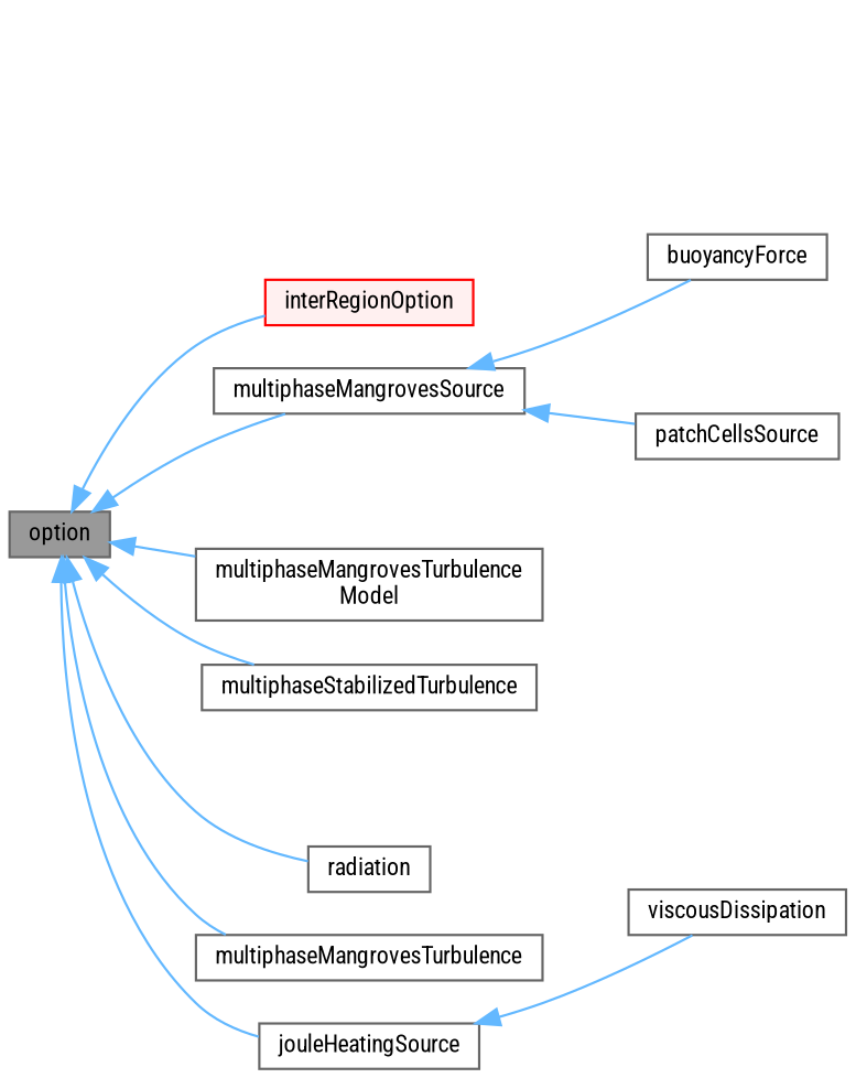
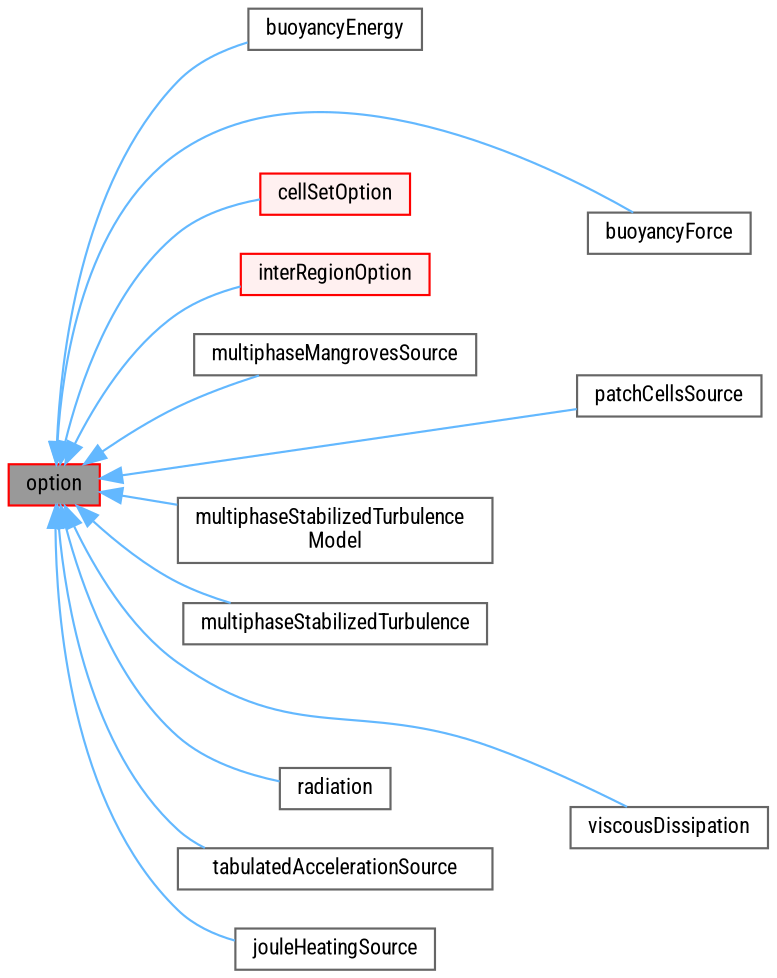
  digraph {
    fontname="Roboto Condensed"
    rankdir=LR
    node [color=gray40 fillcolor=white fontname="Roboto Condensed" fontsize=10 shape=box style=filled]
    edge [color=steelblue1 dir=back fontname="Roboto Condensed" fontsize=10 labelfontname=Helvetica labelfontsize=10 style=solid]
-   n1 [fillcolor=grey60 fontcolor=black height=0.2 label=option width=0.4]
+   n1 [color=red fillcolor=grey60 fontcolor=black height=0.2 label=option width=0.4]
+   n2 [height=0.2 label=buoyancyEnergy width=0.4]
    n3 [height=0.2 label=buoyancyForce width=0.4]
+   n4 [color=red fillcolor="#FFF0F0" height=0.2 label=cellSetOption width=0.4]
    n5 [color=red fillcolor="#FFF0F0" height=0.2 label=interRegionOption width=0.4]
    n6 [height=0.2 label=jouleHeatingSource width=0.4]
    n7 [height=0.2 label=multiphaseMangrovesSource width=0.4]
-   n8 [height=0.2 label="multiphaseMangrovesTurbulence\lModel" width=0.4]
+   n8 [height=0.2 label="multiphaseStabilizedTurbulence\lModel" width=0.4]
    n9 [height=0.2 label=multiphaseStabilizedTurbulence width=0.4]
    n10 [height=0.2 label=patchCellsSource width=0.4]
    n11 [height=0.2 label=radiation width=0.4]
-   n12 [height=0.2 label=multiphaseMangrovesTurbulence width=0.4]
+   n12 [height=0.2 label=tabulatedAccelerationSource width=0.4]
    n13 [height=0.2 label=viscousDissipation width=0.4]
-   n7 -> n3
+   n1 -> n2
+   n1 -> n3
+   n1 -> n4
    n1 -> n5
    n1 -> n6
    n1 -> n7
    n1 -> n8
    n1 -> n9
-   n7 -> n10
+   n1 -> n10
    n1 -> n11
    n1 -> n12
-   n6 -> n13
+   n1 -> n13
  }
